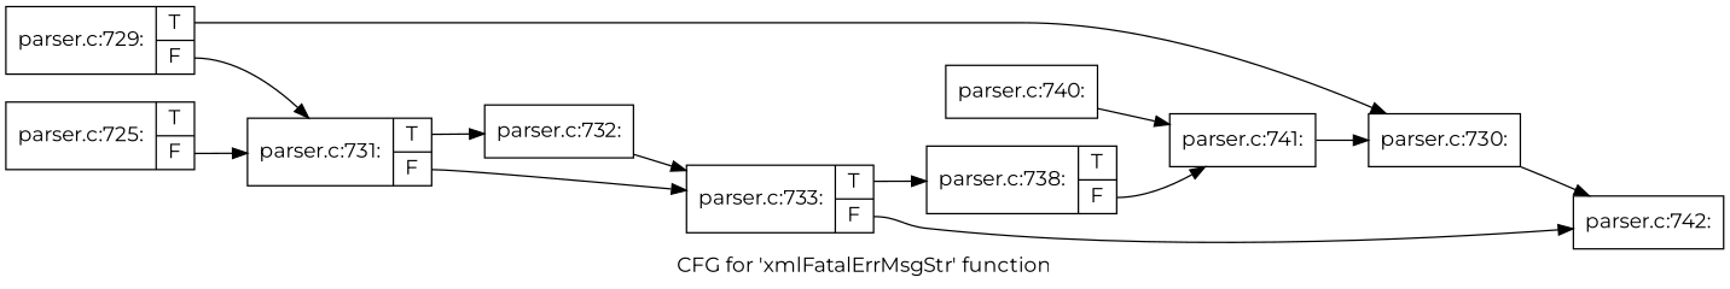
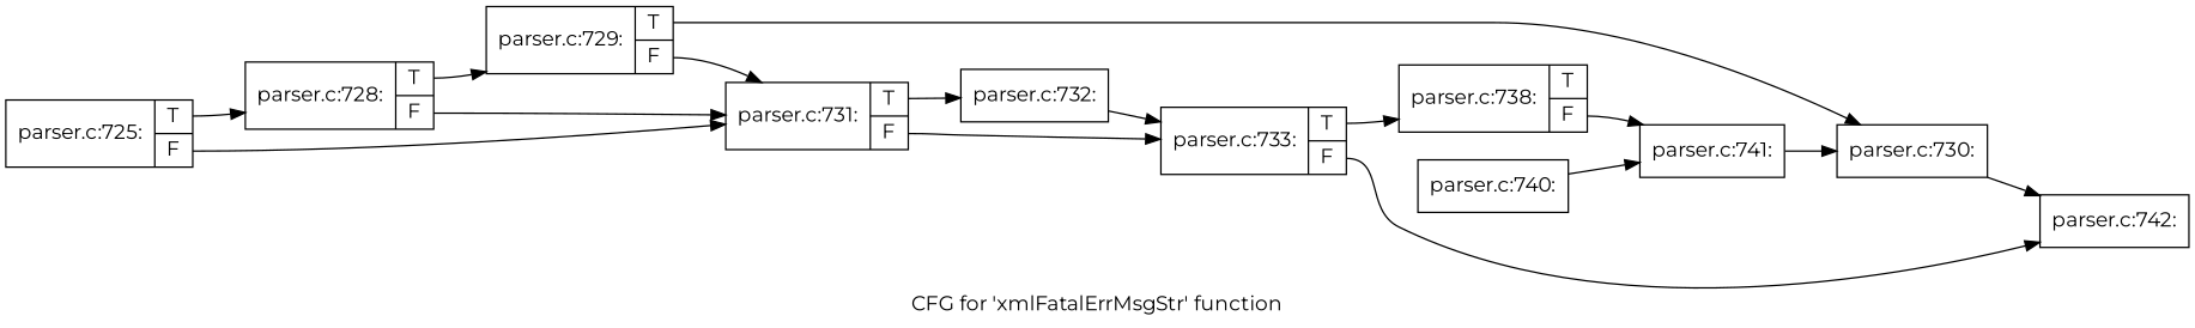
  digraph {
    fontname=Montserrat
    label="CFG for 'xmlFatalErrMsgStr' function"
    rankdir=LR
    node [fontname=Montserrat shape=record]
    edge [fontname=Montserrat tailport=s0]
    n1 [label="{parser.c:725:|{<s0>T|<s1>F}}"]
+   n2 [label="{parser.c:728:|{<s0>T|<s1>F}}"]
    n3 [label="{parser.c:731:|{<s0>T|<s1>F}}"]
    n4 [label="{parser.c:729:|{<s0>T|<s1>F}}"]
    n5 [label="{parser.c:732:}"]
    n6 [label="{parser.c:733:|{<s0>T|<s1>F}}"]
    n7 [label="{parser.c:730:}"]
    n8 [label="{parser.c:742:}"]
    n9 [label="{parser.c:738:|{<s0>T|<s1>F}}"]
    n10 [label="{parser.c:741:}"]
    n11 [label="{parser.c:740:}"]
+   n1 -> n2
    n1 -> n3 [tailport=s1]
+   n2 -> n3 [tailport=s1]
+   n2 -> n4
    n3 -> n5
    n3 -> n6 [tailport=s1]
    n4 -> n3 [tailport=s1]
    n4 -> n7
    n5 -> n6
    n6 -> n8 [tailport=s1]
    n6 -> n9
    n7 -> n8
    n9 -> n10 [tailport=s1]
    n10 -> n7
    n11 -> n10
  }
